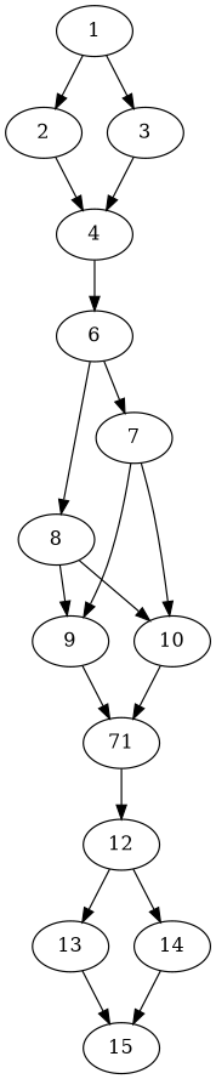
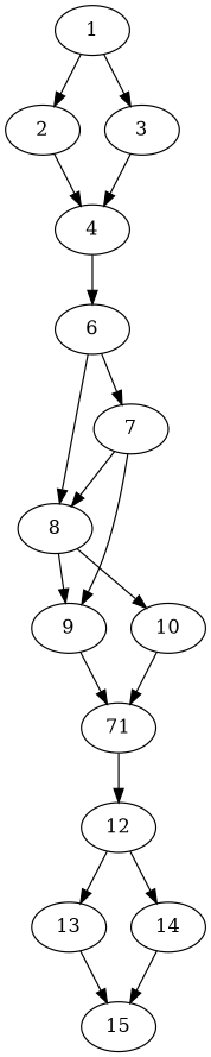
  digraph {
    node [alpha=0.04]
    1 [alpha=0.08 expect_size=37303296]
    2 [alpha=0.05 expect_size=39480320]
    3 [expect_size=30227456]
    4 [alpha=0.07 expect_size=23861248]
    6 [alpha=0.00 expect_size=28161024]
    7 [alpha=0.09 expect_size=48119808]
    8 [alpha=0.19 expect_size=9554944]
    9 [alpha=0.12 expect_size=11398144]
    10 [expect_size=23574528]
    n10 [alpha=0.06 expect_size=48878592 label=71]
    12 [alpha=0.02 expect_size=20310016]
    13 [alpha=0.14 expect_size=33027072]
    14 [alpha=0.16 expect_size=43098112]
    15 [alpha=0.09 expect_size=13470720]
    1 -> 2
    1 -> 3
    2 -> 4
    3 -> 4
    4 -> 6
    6 -> 7
    6 -> 8
    7 -> 9
-   7 -> 10
+   7 -> 8
    8 -> 9
    8 -> 10
    9 -> n10
    10 -> n10
    n10 -> 12
    12 -> 13
    12 -> 14
    13 -> 15
    14 -> 15
  }
